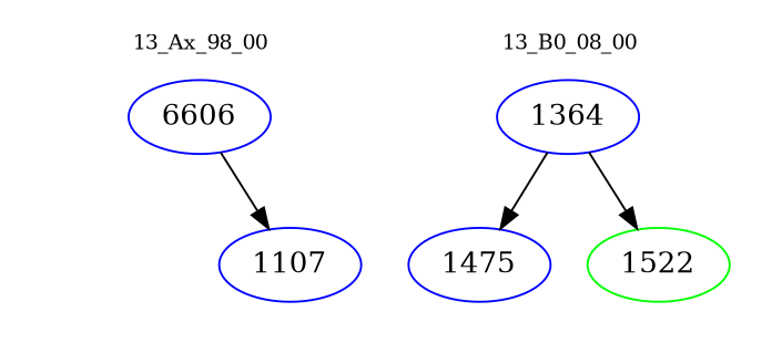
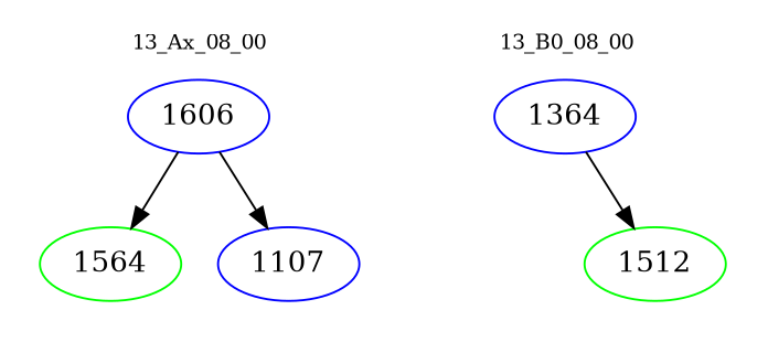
  digraph {
    node [color=blue]
    edge [color=black]
-   n1 [label=6606]
+   n1 [label=1606]
+   n2 [color=green label=1564]
    n3 [label=1107]
    n4 [label=1364]
-   n5 [label=1475]
-   n6 [color=green label=1522]
+   n6 [color=green label=1512]
    subgraph cluster_1 {
      color=white
      fontsize=10
-     label="13_Ax_98_00"
+     label="13_Ax_08_00"
      n1
+     n2
      n3
    }
    subgraph cluster_2 {
      color=white
      fontsize=10
      label="13_B0_08_00"
      n4
-     n5
      n6
    }
+   n1 -> n2
    n1 -> n3
-   n4 -> n5
    n4 -> n6
  }
